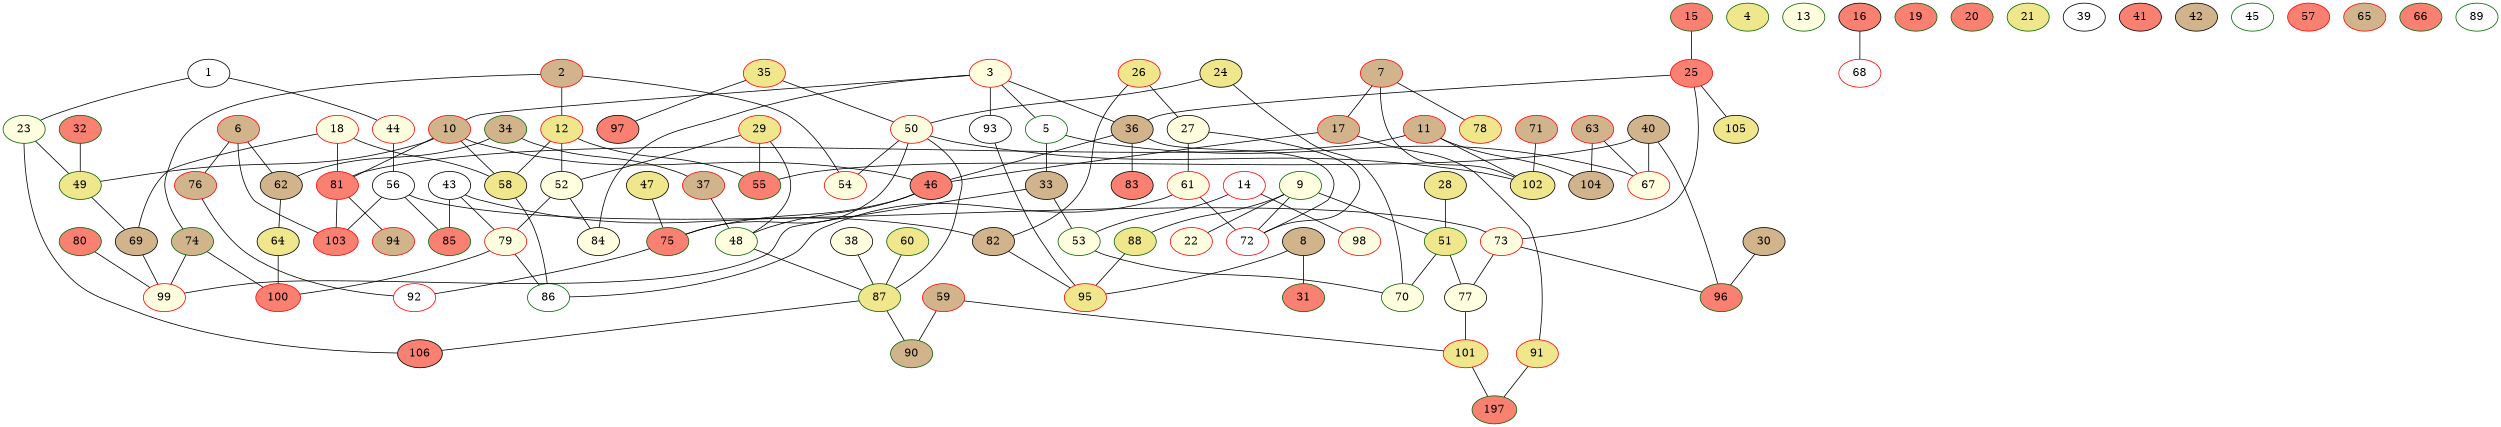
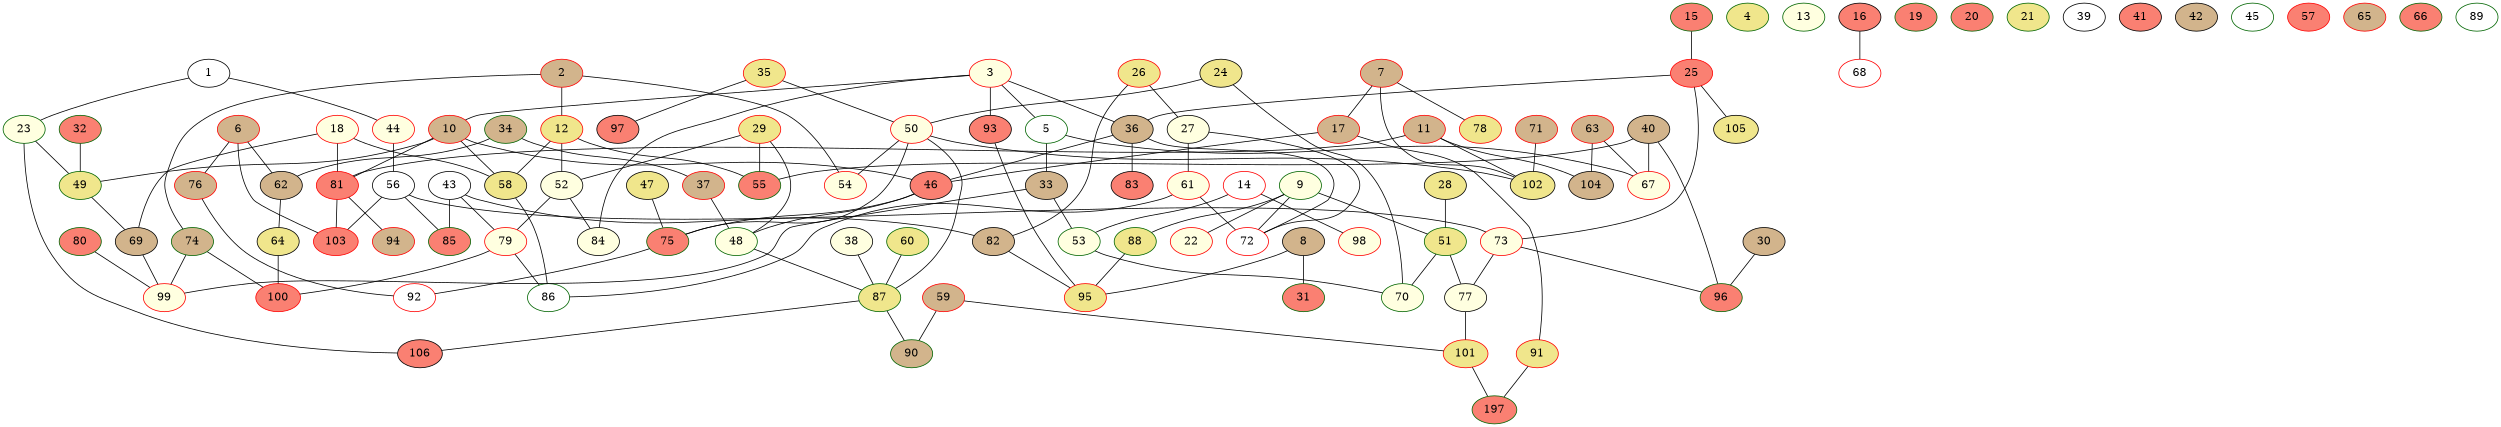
  graph {
    node [color=red fillcolor=tan style=filled]
    1 [color=black fillcolor=white]
    23 [color=darkgreen fillcolor=lightyellow]
    44 [fillcolor=lightyellow]
    49 [color=darkgreen fillcolor=khaki]
    106 [color=black fillcolor=salmon]
    56 [color=black fillcolor=white]
    12 [fillcolor=khaki]
    2
    54 [fillcolor=lightyellow]
    74 [color=darkgreen]
    58 [color=black fillcolor=khaki]
    52 [color=black fillcolor=lightyellow]
    55 [color=darkgreen fillcolor=salmon]
    99 [fillcolor=lightyellow]
    100 [fillcolor=salmon]
    3 [fillcolor=lightyellow]
    5 [color=darkgreen fillcolor=white]
    10
    36 [color=black]
    84 [color=black fillcolor=lightyellow]
-   93 [color=black fillcolor=white]
+   93 [color=black fillcolor=salmon]
    33 [color=black]
    67 [fillcolor=lightyellow]
    46 [color=black fillcolor=salmon]
    81 [fillcolor=salmon]
    72 [fillcolor=white]
    83 [color=black fillcolor=salmon]
    95 [fillcolor=khaki]
    4 [color=darkgreen fillcolor=khaki]
    53 [color=darkgreen fillcolor=lightyellow]
    62 [color=black]
    6
    76
    103 [fillcolor=salmon]
    64 [color=black fillcolor=khaki]
    92 [fillcolor=white]
    7
    17
    78 [fillcolor=khaki]
    102 [color=black fillcolor=khaki]
    91 [fillcolor=khaki]
    8 [color=black]
    31 [color=darkgreen fillcolor=salmon]
    9 [color=darkgreen fillcolor=lightyellow]
    22 [fillcolor=lightyellow]
    51 [color=darkgreen fillcolor=khaki]
    88 [color=darkgreen fillcolor=khaki]
    70 [color=darkgreen fillcolor=lightyellow]
    77 [color=black fillcolor=lightyellow]
    48 [color=darkgreen fillcolor=lightyellow]
    75 [color=darkgreen fillcolor=salmon]
    69 [color=black]
    86 [color=darkgreen fillcolor=white]
    94
    11
    104 [color=black]
    79 [fillcolor=lightyellow]
    13 [color=darkgreen fillcolor=lightyellow]
    14 [fillcolor=white]
    98 [fillcolor=lightyellow]
    15 [color=darkgreen fillcolor=salmon]
    25 [fillcolor=salmon]
    73 [fillcolor=lightyellow]
    105 [color=black fillcolor=khaki]
    16 [color=black fillcolor=salmon]
    68 [fillcolor=white]
    n67 [color=darkgreen fillcolor=salmon label=197]
    18 [fillcolor=lightyellow]
    19 [color=darkgreen fillcolor=salmon]
    20 [color=darkgreen fillcolor=salmon]
    21 [color=darkgreen fillcolor=khaki]
    24 [color=black fillcolor=khaki]
    50 [fillcolor=lightyellow]
    87 [color=darkgreen fillcolor=khaki]
    96 [color=darkgreen fillcolor=salmon]
    26 [fillcolor=khaki]
    27 [color=black fillcolor=lightyellow]
    82 [color=black]
    61 [fillcolor=lightyellow]
    28 [color=black fillcolor=khaki]
    29 [fillcolor=khaki]
    30 [color=black]
    32 [color=darkgreen fillcolor=salmon]
    34 [color=darkgreen]
    37
    35 [fillcolor=khaki]
    97 [color=black fillcolor=salmon]
    38 [color=black fillcolor=lightyellow]
    90 [color=darkgreen]
    39 [color=black fillcolor=white]
    40 [color=black]
    41 [color=black fillcolor=salmon]
    42 [color=black]
    43 [color=black fillcolor=white]
    85 [color=darkgreen fillcolor=salmon]
    45 [color=darkgreen fillcolor=white]
    47 [color=black fillcolor=khaki]
    101 [fillcolor=khaki]
    57 [fillcolor=salmon]
    59
    60 [color=darkgreen fillcolor=khaki]
    63
    65
    66 [color=darkgreen fillcolor=salmon]
    71
    80 [color=darkgreen fillcolor=salmon]
    89 [color=darkgreen fillcolor=white]
    1 -- 23
    1 -- 44
    23 -- 49
    23 -- 106
    44 -- 56
    49 -- 69
    56 -- 103
    56 -- 73
    56 -- 85
    12 -- 58
    12 -- 52
    12 -- 55
    2 -- 12
    2 -- 54
    2 -- 74
    74 -- 99
    74 -- 100
    58 -- 86
    52 -- 84
    52 -- 79
    3 -- 5
    3 -- 10
    3 -- 36
    3 -- 84
    3 -- 93
    5 -- 33
    5 -- 67
    10 -- 49
    10 -- 58
    10 -- 46
    10 -- 81
    36 -- 46
    36 -- 72
    36 -- 83
    93 -- 95
    33 -- 99
    33 -- 53
    46 -- 48
    46 -- 75
    81 -- 103
    81 -- 94
    53 -- 70
    62 -- 64
    6 -- 62
    6 -- 76
    6 -- 103
    76 -- 92
    64 -- 100
    7 -- 17
    7 -- 78
    7 -- 102
    17 -- 46
    17 -- 91
    91 -- n67
    8 -- 95
    8 -- 31
    9 -- 72
    9 -- 22
    9 -- 51
    9 -- 88
    51 -- 70
    51 -- 77
    88 -- 95
    77 -- 101
    48 -- 87
    75 -- 92
    69 -- 99
    11 -- 81
    11 -- 102
    11 -- 104
    79 -- 100
    79 -- 86
    14 -- 53
    14 -- 98
    15 -- 25
    25 -- 36
    25 -- 73
    25 -- 105
    73 -- 77
    73 -- 96
    16 -- 68
    18 -- 58
    18 -- 81
    18 -- 69
    24 -- 70
    24 -- 50
    50 -- 54
    50 -- 102
    50 -- 75
    50 -- 87
    87 -- 106
    87 -- 90
    26 -- 27
    26 -- 82
    27 -- 72
    27 -- 61
    82 -- 95
    61 -- 72
    61 -- 86
    28 -- 51
    29 -- 52
    29 -- 55
    29 -- 48
    30 -- 96
    32 -- 49
    34 -- 62
    34 -- 37
    37 -- 48
    35 -- 50
    35 -- 97
    38 -- 87
    40 -- 55
    40 -- 67
    40 -- 96
    43 -- 79
    43 -- 82
    43 -- 85
    47 -- 75
    101 -- n67
    59 -- 90
    59 -- 101
    60 -- 87
    63 -- 67
    63 -- 104
    71 -- 102
    80 -- 99
  }
